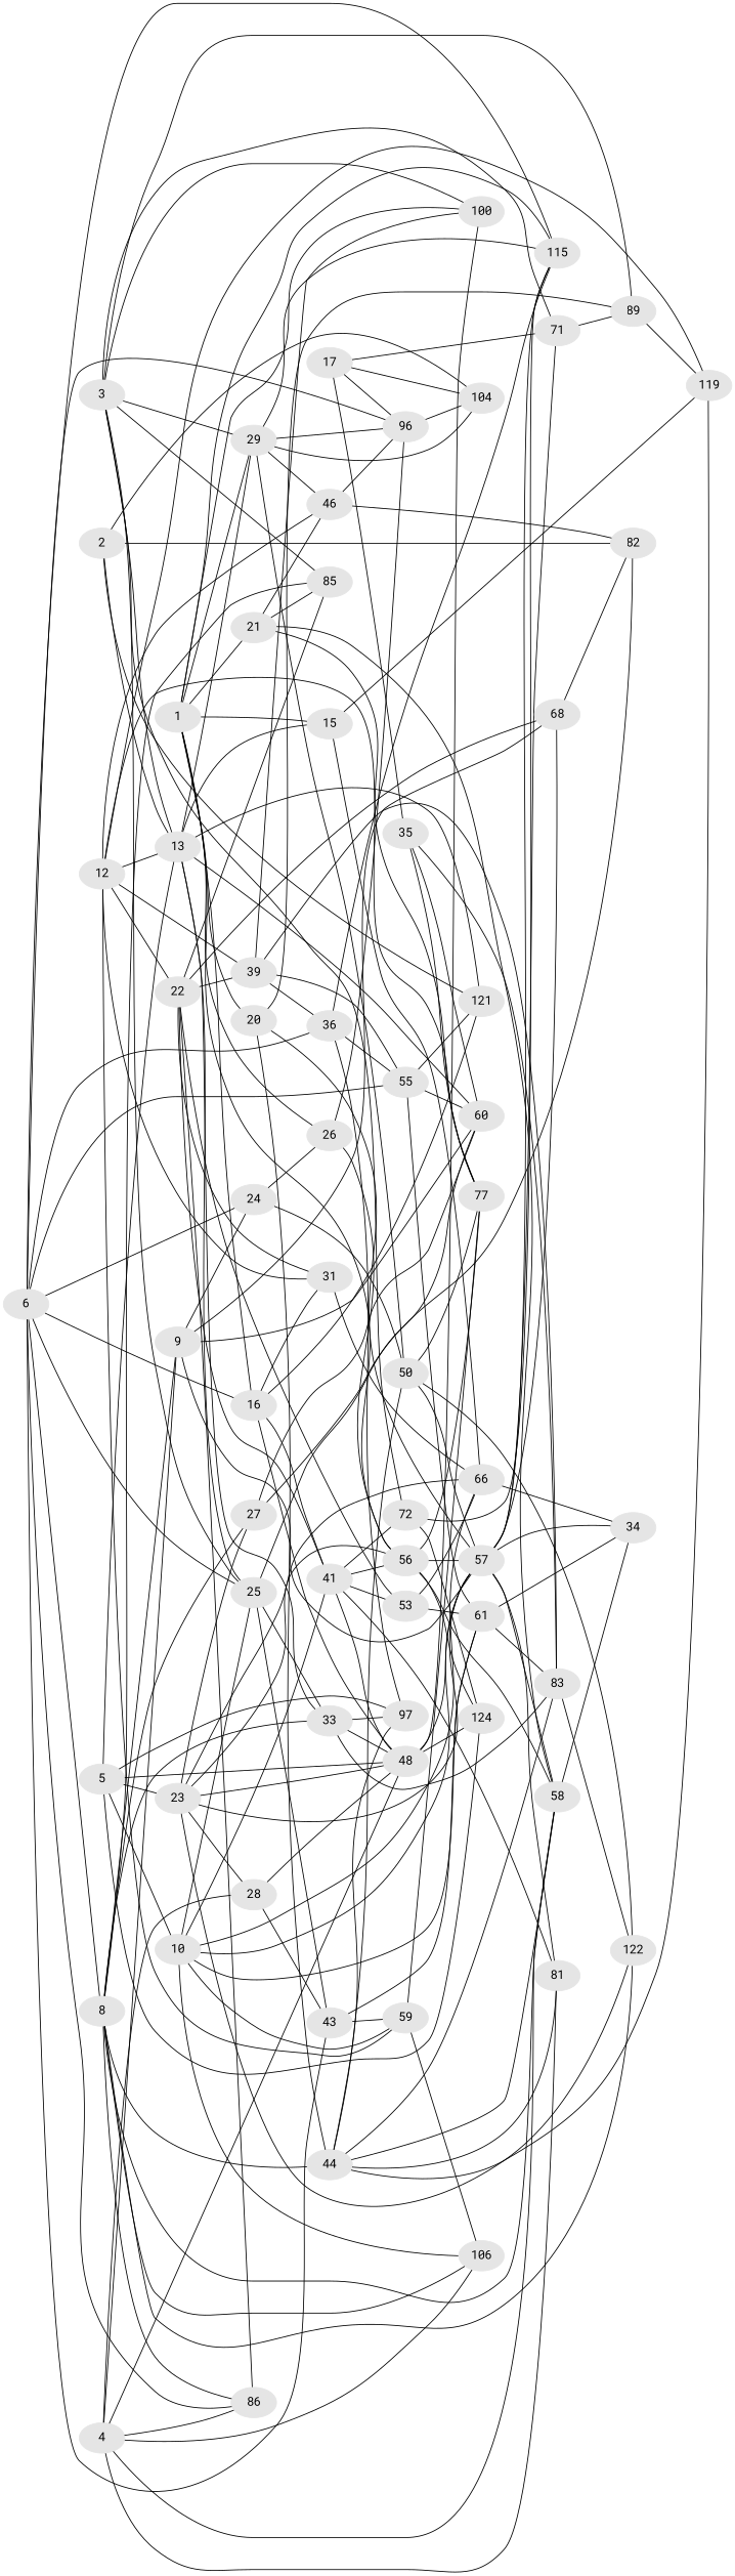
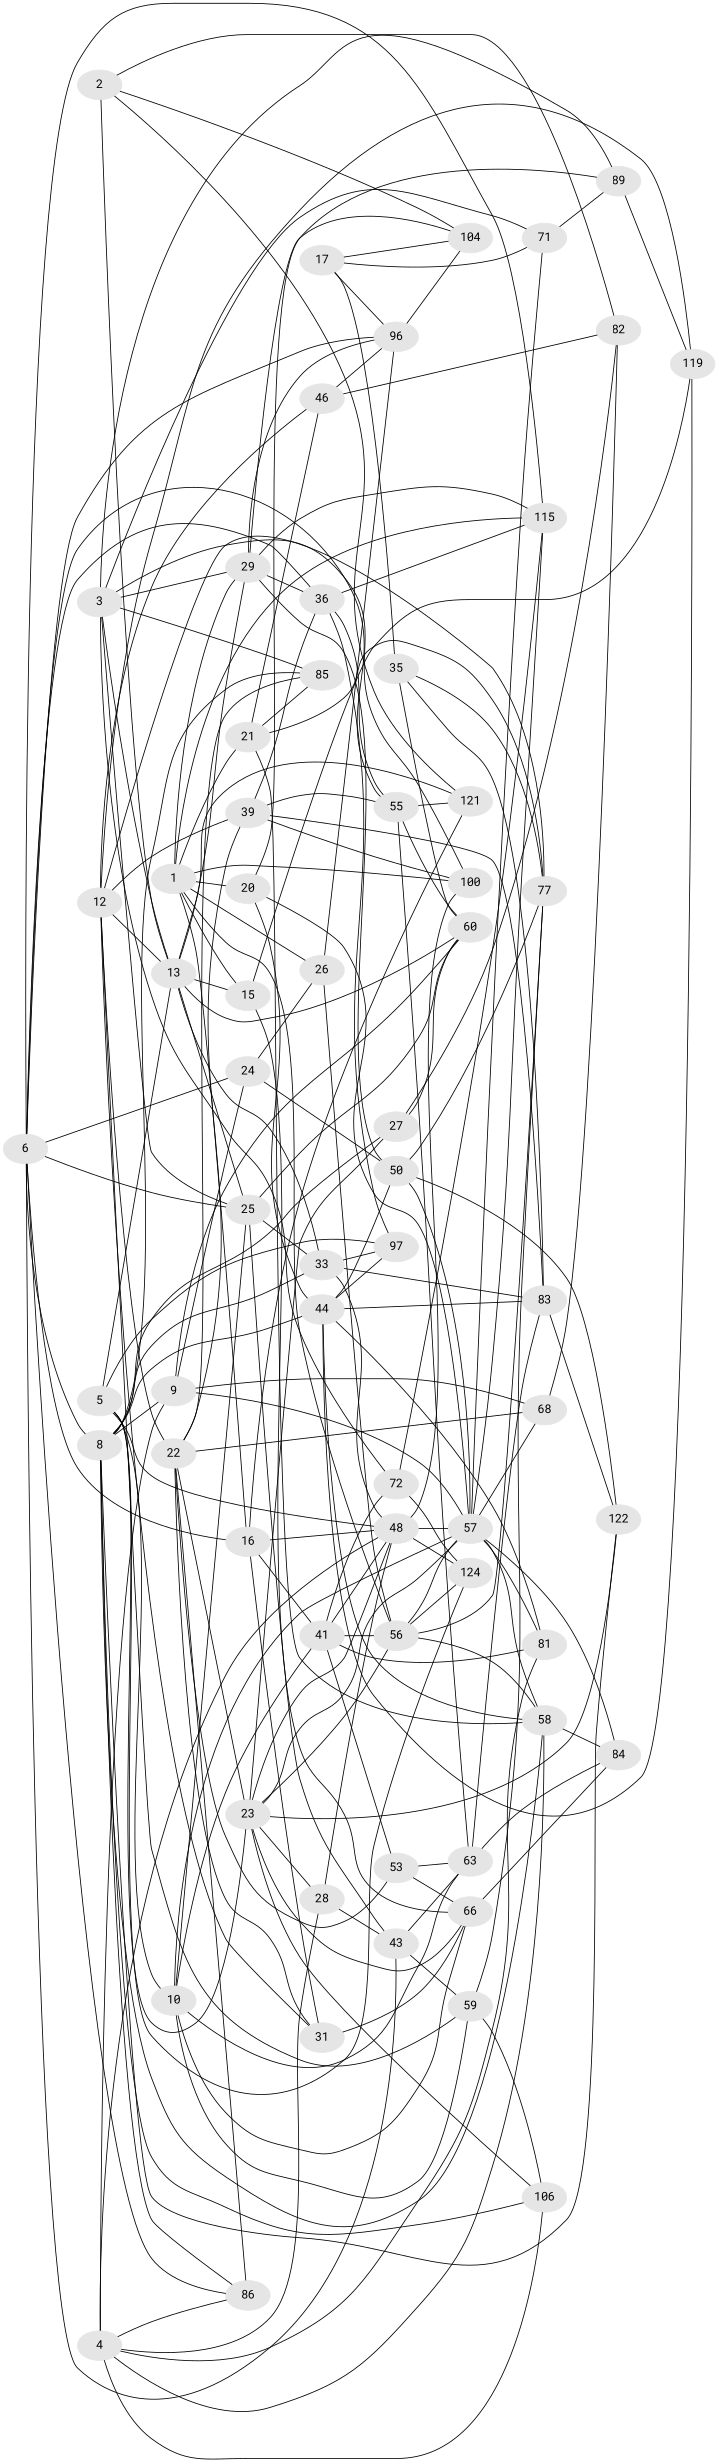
  graph {
    fontname="Roboto Mono"
    rankdir=LR
    node [color=gray90 fontname="Roboto Mono" style=filled]
    edge [fontname="Roboto Mono"]
    1 [super="+116+11"]
    15
    16 [super="+118"]
    20
    21 [super="+128"]
    26
    29 [super="+40+62"]
    56 [super="+113+109"]
    100
    115 [super="+130"]
    66 [super="+127"]
    119
    121
    48 [super="+70+51"]
    41 [super="+52"]
    31
    89
    44 [super="+49"]
    57 [super="+129+63"]
    85
    58 [super="+103+75"]
    46
    77 [super="+126"]
    96 [super="+105"]
    104
    36 [super="+123"]
    50 [super="+64"]
    124
    2 [super="+69"]
    13 [super="+19+102+47"]
    82 [super="+90"]
    25 [super="+80+79"]
    33 [super="+108"]
    60 [super="+88"]
    3 [super="+107+7"]
    71
    72
    43 [super="+110"]
    4 [super="+74+117"]
    9 [super="+38"]
    28 [super="+42"]
    81
    86
    106
    24
    68
-   84 [label=34]
+   84
    5 [super="+45"]
    10 [super="+114+14"]
    23 [super="+39+112"]
    97
    59 [super="+101"]
-   61 [super="+95"]
+   61 [super="+95" label=63]
    27
    122
    6 [super="+34+99+125"]
    8 [super="+93+37"]
    55 [super="+94"]
    83 [super="+111"]
    53
    12 [super="+67"]
    22 [super="+54+32"]
    n63 [label=39 super="+91"]
    17
    35
    1 -- 15
    1 -- 16
    1 -- 20
    1 -- 21 [weight=2]
    1 -- 26
    1 -- 29
    1 -- 56
    1 -- 100
    1 -- 115
    15 -- 66
    15 -- 119
    16 -- 121
    16 -- 48
    16 -- 41
    16 -- 31
    20 -- 89
    20 -- 44
    20 -- 57
    21 -- 85
    21 -- 58
    21 -- 46
    21 -- 77
    26 -- 56
    26 -- 96
    29 -- 115
    29 -- 96
    29 -- 104
-   29 -- 46
+   29 -- 36
    29 -- 50
    56 -- 57
    56 -- 58
    56 -- 77
    56 -- 124
    66 -- 84
    48 -- 100
    48 -- 57
    48 -- 124
    41 -- 56
    41 -- 48
    41 -- 72
    41 -- 81
    41 -- 53
    31 -- 66
    89 -- 119
    44 -- 119
    44 -- 58
    44 -- 50
    44 -- 81
    44 -- 97
    44 -- 83
    57 -- 115
    57 -- 58
    57 -- 71
    57 -- 81
    57 -- 68
    57 -- 84
    58 -- 84
    46 -- 96
    46 -- 82
    96 -- 104
    36 -- 115
    36 -- 97
    36 -- 55
    50 -- 57
    50 -- 77
    50 -- 122
    2 -- 121
    2 -- 104
    2 -- 13
    2 -- 82 [weight=3]
    13 -- 15
    13 -- 29
    13 -- 121
    13 -- 25
    13 -- 33
    13 -- 60
    25 -- 33
    25 -- 60
    25 -- 43 [weight=2]
    33 -- 48
    33 -- 97
    33 -- 83
    3 -- 29
    3 -- 100
    3 -- 89
    3 -- 85
    3 -- 13
    3 -- 25
    3 -- 71
    3 -- 72
    71 -- 89
    72 -- 115
    72 -- 124
    43 -- 59
    43 -- 61
    4 -- 48
    4 -- 58 [weight=2]
    4 -- 9
    4 -- 28
    4 -- 81
    4 -- 86
    4 -- 106
    9 -- 57
    9 -- 60
    9 -- 24
    9 -- 68
    28 -- 48 [weight=3]
    28 -- 43
    24 -- 26
    24 -- 50
    68 -- 82
    5 -- 48
    5 -- 124
    5 -- 13
    5 -- 10
    5 -- 23
    5 -- 97
    10 -- 66
    10 -- 41
    10 -- 57
    10 -- 25
-   10 -- 106
+   23 -- 106
    10 -- 59
    10 -- 61
    23 -- 56
    23 -- 66
    23 -- 48
    23 -- 57
    23 -- 28
    23 -- 27
    23 -- 122
    59 -- 77
    59 -- 106
    61 -- 84
    61 -- 83
    27 -- 82
    27 -- 60
    6 -- 16
    6 -- 115
    6 -- 96
    6 -- 36
    6 -- 25
    6 -- 43
    6 -- 86
    6 -- 24
    6 -- 8
    6 -- 55
    8 -- 44
    8 -- 85
    8 -- 58
    8 -- 33
    8 -- 9
    8 -- 86
    8 -- 106
    8 -- 27
    8 -- 122
    55 -- 121
    55 -- 60
    55 -- 61
    83 -- 122
    53 -- 66
    53 -- 61
    12 -- 119
    12 -- 31
    12 -- 46
    12 -- 77
    12 -- 13
    12 -- 59
    12 -- 22
    12 -- n63
-   22 -- 41
+   22 -- 23
    22 -- 31
    22 -- 85
    22 -- 86
    22 -- 68
    22 -- 53
    22 -- n63
    n63 -- 100
    n63 -- 36
    n63 -- 55
    n63 -- 83
    17 -- 96
    17 -- 104
    17 -- 71
    17 -- 35
    35 -- 77
    35 -- 60
    35 -- 83
  }
